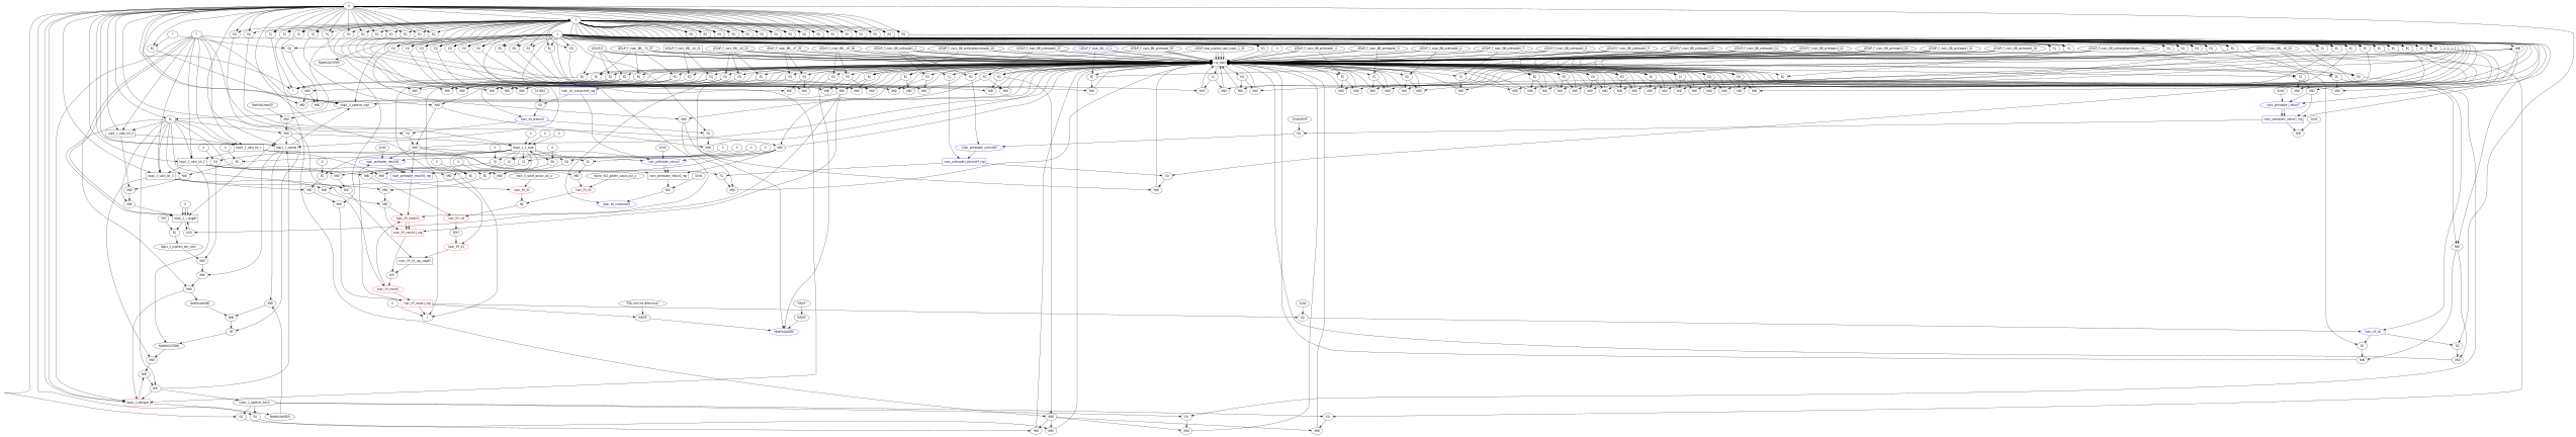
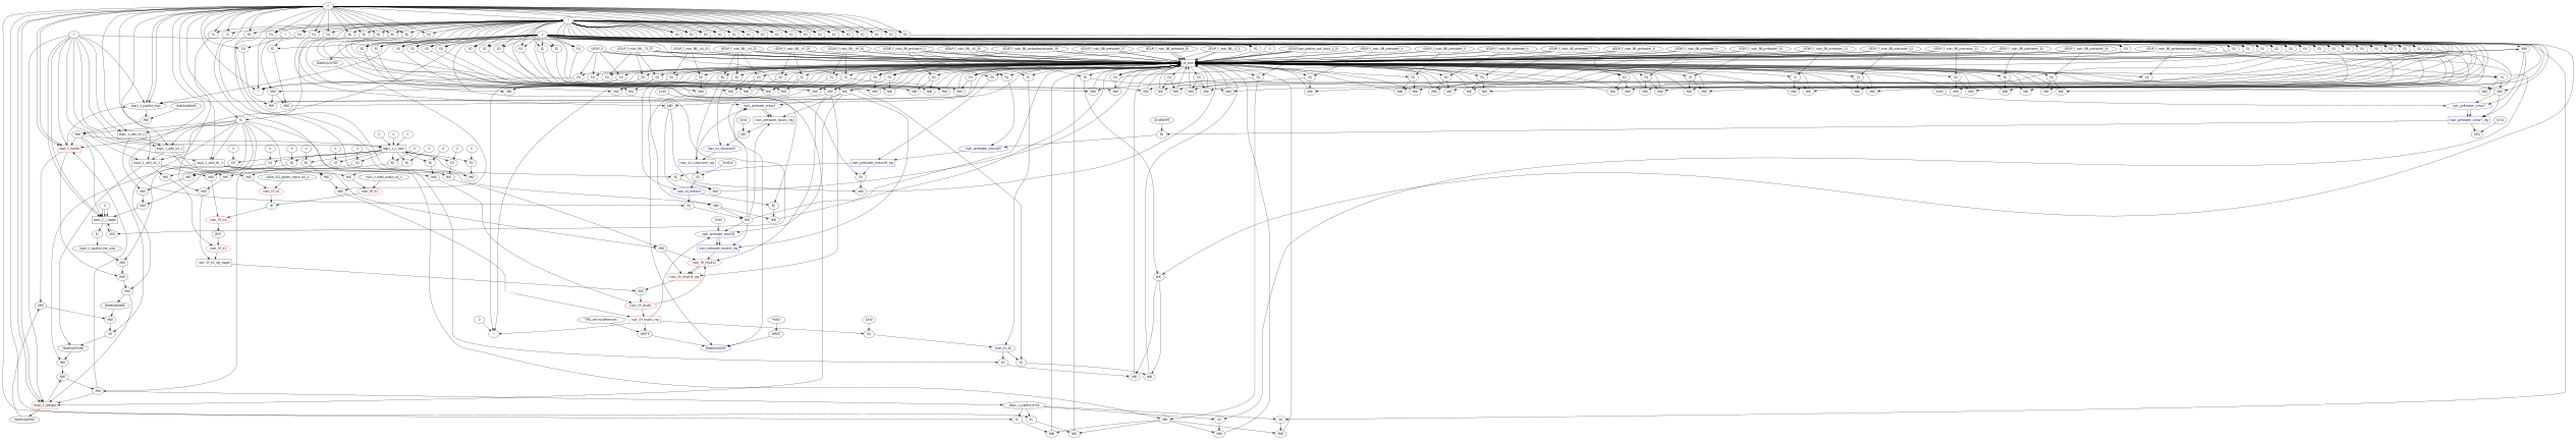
  digraph {
    fontname="IBM Plex Sans"
    node [fontname="IBM Plex Sans"]
    edge [fontname="IBM Plex Sans"]
    n1 [label="?"]
    n2 [label=0]
    n3 [label=EQ]
    n4 [label="?"]
    n5 [label=EQ]
    n6 [label=EQ]
    n7 [label=EQ]
    n8 [label=EQ]
    n9 [label=EQ]
    n10 [label=EQ]
    n11 [label=EQ]
    n12 [label=EQ]
    n13 [label=EQ]
    n14 [label=EQ]
    n15 [label=EQ]
    n16 [label=EQ]
    n17 [label=EQ]
    n18 [label=EQ]
    n19 [label=EQ]
    n20 [label=EQ]
    n21 [label=EQ]
    n22 [label=EQ]
    n23 [label=EQ]
    n24 [label=EQ]
    n25 [label=EQ]
    n26 [label=EQ]
    n27 [label=EQ]
    n28 [label=EQ]
    n29 [label=EQ]
    n30 [label=EQ]
    n31 [label=EQ]
    n32 [label=EQ]
    n33 [label=EQ]
    n34 [label=loop1_1_valid_bit_3 shape=box]
    n35 [label=EQ]
    n36 [label=EQ]
    n37 [label=EQ]
    n38 [label=EQ]
    n39 [label=EQ]
    n40 [label=loop1_1_valid_bit_2 shape=box]
    n41 [label=EQ]
    n42 [label=EQ]
    n43 [label=loop1_1_valid_bit_1 shape=box]
    n44 [label=loop1_1_valid_bit_0 shape=box]
    n45 [color=red label=loop1_1_epilogue shape=box]
    n46 [label=loop1_1_pipeline_start]
-   n47 [label=loop1_1_started shape=box]
+   n47 [label=loop1_1_started shape=box color=red]
    Node0x2a7d780
    n49 [label=EQ]
    n50 [label=EQ]
    n51 [label=EQ]
    n52 [label=EQ]
    n53 [label=EQ]
    n54 [label=EQ]
    n55 [label=EQ]
    n56 [label=EQ]
    n57 [label=EQ]
    n58 [label=EQ]
    n59 [label=EQ]
    n60 [label=EQ]
    n61 [label=EQ]
    n62 [label=EQ]
    n63 [label=EQ]
    n64 [label=EQ]
    n65 [label=EQ]
    n66 [label=EQ]
    n67 [label=EQ]
    n68 [label=EQ]
    n69 [label=EQ]
    n70 [label=EQ]
    n71 [label=EQ]
    n72 [label=EQ]
    n73 [label=EQ]
    n74 [label=EQ]
    n75 [label=EQ]
    n76 [label=EQ]
    n77 [label=AND]
    n78 [label=AND]
    n79 [label=AND]
    n80 [label=AND]
    n81 [label=AND]
    n82 [label=AND]
    n83 [label=AND]
    n84 [label=AND]
    n85 [label=AND]
    n86 [label=AND]
    n87 [label=AND]
    n88 [label=AND]
    n89 [label=AND]
    n90 [label=AND]
    n91 [label=AND]
    n92 [label=AND]
    n93 [label=AND]
    n94 [label=AND]
    n95 [label=AND]
    n96 [label=AND]
    n97 [label=AND]
    n98 [label=AND]
    n99 [label=AND]
    n100 [label=AND]
    n101 [label=AND]
    n102 [label=AND]
    n103 [label=AND]
    n104 [label=AND]
    n105 [label=AND]
    n106 [label=AND]
    n107 [label=AND]
    n108 [label=AND]
    n109 [label=AND]
    n110 [label=AND]
    n111 [label=AND]
    n112 [label=AND]
    n113 [label=AND]
    n114 [label=AND]
    n115 [label=AND]
    n116 [label=AND]
    n117 [label=AND]
    Node0x2a702b0
    n119 [label=AND]
    n120 [label=AND]
    n121 [label=AND]
    n122 [label=AND]
    n123 [label=AND]
    n124 [label=AND]
    n125 [label=AND]
    n126 [label=AND]
    n127 [label=AND]
    n128 [label=AND]
    n129 [label=AND]
    n130 [label=AND]
    Node0x2a6f810
    n132 [label=AND]
    n133 [label=AND]
    n134 [label=AND]
    n135 [label=EQ]
    n136 [label=EQ]
    n137 [label="?"]
    n138 [label=0]
    n139 [color=red label=main_59_result1_reg shape=box]
    n140 [label=WRITE]
    n141 [label=EQ]
    n142 [color=blue label=main_preheader_result03]
    Node0x2ad2f30 [color=blue]
    n144 [color=blue label=main_65_66]
    n145 [color=blue label=main_preheader_result03_reg shape=box]
    n146 [label=EQ]
    n147 [label=EQ]
    n148 [label=WRITE]
    n149 [label=EQ]
    n150 [label=EQ]
    n151 [label=AND]
    n152 [label=AND]
    n153 [label=AND]
    n154 [label=AND]
    n155 [label=AND]
    n156 [label=AND]
    n157 [label=AND]
    n158 [label=AND]
    n159 [label=AND]
    n160 [label=AND]
    n161 [label=AND]
    n162 [label=AND]
    n163 [label=AND]
    n164 [label=AND]
    n165 [label=AND]
    n166 [label=AND]
    n167 [label=AND]
    n168 [label=AND]
    n169 [label=AND]
    n170 [label=AND]
    n171 [label=AND]
    n172 [label=AND]
    n173 [label=AND]
    n174 [label=AND]
    n175 [label=AND]
    n176 [label=AND]
    n177 [label=AND]
    n178 [label=AND]
    n179 [label=AND]
    n180 [label=cur_state shape=box]
    n181 [label=EQ]
    n182 [label=EQ]
    n183 [label=EQ]
    n184 [label=EQ]
    n185 [label=EQ]
    n186 [label=EQ]
    n187 [label=EQ]
    n188 [label=EQ]
    n189 [label=EQ]
    n190 [label=EQ]
    n191 [label=EQ]
    n192 [label=EQ]
    n193 [label=EQ]
    n194 [label=EQ]
    n195 [label=EQ]
    n196 [label=EQ]
    n197 [label=EQ]
    n198 [label=EQ]
    n199 [label=EQ]
    n200 [label=EQ]
    n201 [label=EQ]
    n202 [label=EQ]
    n203 [label=EQ]
    n204 [label=EQ]
    n205 [label=EQ]
    n206 [label=EQ]
    n207 [label=EQ]
    n208 [label=EQ]
    n209 [label=EQ]
    n210 [label=EQ]
    n211 [label=EQ]
    n212 [label=EQ]
    n213 [label=EQ]
    n214 [label=EQ]
    n215 [label=EQ]
    n216 [color=blue label=main_preheaderi_exitcond9_reg shape=box]
    n217 [color=blue label=main_64_exitcond]
    n218 [color=blue label=main_preheaderi_exitcond9]
    n219 [color=blue label=main_64_indvarnext3_reg shape=box]
    n220 [color=blue label=main_64_indvarnext3]
    n221 [label=LEGUP_0]
    n222 [label=LEGUP_F_main_BB__71_27]
    n223 [color=red label=main_59_result1]
    n224 [color=red label=main_59_result11]
    n225 [color=red label=main_59_result11_reg shape=box]
    n226 [label="\"PASS! \""]
    n227 [label="\"FAIL with %d differences \""]
    n228 [label=LEGUP_F_main_BB__67_25]
    n229 [label=LEGUP_F_main_BB__69_26]
-   n230 [label=LEGUP_F_main_BB__0_1 color=blue]
+   n230 [label=LEGUP_F_main_BB__0_1]
    n231 [label=LEGUP_F_main_BB_preheaderi_2]
    n232 [label=LEGUP_F_main_BB_preheaderi_4]
    n233 [label=LEGUP_F_main_BB_preheaderi_5]
    n234 [label=LEGUP_F_main_BB_preheaderi_6]
    n235 [label=LEGUP_F_main_BB_preheaderi_7]
    n236 [label=LEGUP_F_main_BB_preheaderi_8]
    n237 [label=LEGUP_F_main_BB_preheaderi_9]
    n238 [label=LEGUP_F_main_BB_preheaderi_10]
    n239 [label=LEGUP_F_main_BB_preheaderi_11]
    n240 [label=LEGUP_F_main_BB_preheaderi_12]
    n241 [label=LEGUP_F_main_BB_preheaderi_13]
    n242 [label=LEGUP_F_main_BB_preheaderi_14]
    n243 [label=LEGUP_F_main_BB_preheaderi_16]
    n244 [label=LEGUP_F_main_BB_preheaderi_17]
    n245 [label=LEGUP_F_main_BB_preheaderpreheader_18]
    n246 [label="LEGUP_F_main_BB_preheaderpreheader_crit_..."]
    n247 [label=LEGUP_F_main_BB_preheader_20]
    n248 [label=LEGUP_loop_pipeline_wait_loop1_1_21]
    n249 [label=LEGUP_F_main_BB__64_22]
    n250 [label=LEGUP_F_main_BB__64_23 shape=box]
    n251 [label=LEGUP_F_main_BB__65_24]
    n252 [label=0]
    n253 [label=AND]
    n254 [color=blue label=main_preheaderi_indvar7_reg shape=box]
    n255 [color=blue label=main_preheaderi_indvar7]
    n256 [label=EQ]
    n257 [label=ADD]
    n258 [label=AND]
    n259 [color=black label=main_preheader_indvar2_reg shape=box]
    n260 [color=blue label=main_preheader_indvar2]
    n261 [label=ADD]
    n262 [label=ADD]
    n263 [label=AND]
    n264 [label=AND]
    n265 [label=AND]
    n266 [label=AND]
    n267 [label=EQ]
    n268 [label=EQ]
    n269 [label=EQ]
    n270 [label=EQ]
    n271 [label=EQ]
    n272 [label=EQ]
    n273 [label=EQ]
    n274 [label="?"]
    n275 [label=loop1_1_ii_state shape=box]
    n276 [label=loop1_1_i_stage0 shape=box]
    n277 [label=EQ]
    n278 [label=EQ]
    n279 [label=EQ]
    n280 [label=EQ]
    n281 [label=EQ]
    n282 [label=EQ]
    n283 [label=EQ]
    n284 [label=EQ]
    n285 [label=EQ]
    n286 [label=EQ]
    n287 [label=EQ]
    n288 [label=ADD]
    n289 [label=EQ]
    n290 [label=1]
    n291 [label=main_59_63_reg_stage3 shape=box]
    n292 [label="?"]
    n293 [label=loop1_1_pipeline_finish]
    n294 [color=red label=main_59_63]
    n295 [label=AND]
    n296 [label=0]
    n297 [color=red label=main_59_not]
    n298 [label=OR]
    Node0x2a6fa80
    n300 [label=0]
    n301 [label=EQ]
    n302 [label=ZEXT]
    n303 [label=0]
    n304 [label=0]
    n305 [label=0]
    n306 [color=red label=main_59_61]
    n307 [color=red label=main_59_62]
    n308 [label="32'd510"]
    n309 [label="32'd0"]
    n310 [label="32'd260099"]
    n311 [label=NE]
    n312 [label=0]
    n313 [label=0]
    n314 [label="32'd0"]
    n315 [label=0]
    Node0x2a6be20
    n317 [label=0]
    n318 [label=AND]
    n319 [label="32'd0"]
    n320 [label="32'd1"]
    n321 [label=main_0_sobel_output_out_a]
    n322 [label=elaine_512_golden_output_out_a]
    n323 [label=0]
    n324 [label="32'd1"]
    n325 [label=loop1_1_pipeline_exit_cond]
    n326 [label="32'd0"]
    n327 [label=0]
    n328 [label=0]
    n329 [label=0]
-   n330 [label=509]
    n331 [label=0]
    n332 [label=0]
    n2 -> n1
    n2 -> n3
    n2 -> n4
    n2 -> n5
    n2 -> n6
    n2 -> n7
    n2 -> n8
    n2 -> n9
    n2 -> n10
    n2 -> n11
    n2 -> n12
    n2 -> n13
    n2 -> n14
    n2 -> n15
    n2 -> n16
    n2 -> n17
    n2 -> n18
    n2 -> n19
    n2 -> n20
    n2 -> n21
    n2 -> n22
    n2 -> n23
    n2 -> n24
    n2 -> n25
    n2 -> n26
    n2 -> n27
    n2 -> n28
    n2 -> n29
    n2 -> n30
    n2 -> n31
    n2 -> n32
    n2 -> n33
    n2 -> n34
    n2 -> n35
    n2 -> n36
    n2 -> n37
    n2 -> n38
    n2 -> n39
    n2 -> n40
    n2 -> n41
    n2 -> n42
    n2 -> n43
    n2 -> n44
    n2 -> n45
    n2 -> n45
    n2 -> n46
    n2 -> n46
    n2 -> n47
    n2 -> n47
    n3 -> n1
    n4 -> n3
    n4 -> n6
    n4 -> n7
    n4 -> n8
    n4 -> n9
    n4 -> n10
    n4 -> n11
    n4 -> n12
    n4 -> n13
    n4 -> n14
    n4 -> n15
    n4 -> n16
    n4 -> n17
    n4 -> n18
    n4 -> n19
    n4 -> n20
    n4 -> n21
    n4 -> n23
    n4 -> n24
    n4 -> n25
    n4 -> n28
    n4 -> n31
    n4 -> n32
    n4 -> n33
    n4 -> n35
    n4 -> n36
    n4 -> n37
    n4 -> n38
    n4 -> n39
    n4 -> n41
    n4 -> n42
    n4 -> Node0x2a7d780
    n4 -> n49
    n4 -> n50
    n4 -> n51
    n4 -> n52
    n4 -> n53
    n4 -> n54
    n4 -> n55
    n4 -> n56
    n4 -> n57
    n4 -> n58
    n4 -> n59
    n4 -> n60
    n4 -> n61
    n4 -> n62
    n4 -> n63
    n4 -> n64
    n4 -> n65
    n4 -> n66
    n4 -> n67
    n4 -> n68
    n4 -> n69
    n4 -> n70
    n4 -> n71
    n4 -> n72
    n4 -> n73
    n4 -> n74
    n4 -> n75
    n4 -> n76
    n5 -> n77
    n6 -> n78
    n7 -> n79
    n8 -> n80
    n9 -> n81
    n10 -> n82
    n11 -> n83
    n12 -> n84
    n13 -> n85
    n14 -> n86
    n15 -> n87
    n16 -> n88
    n17 -> n89
    n18 -> n90
    n19 -> n91
    n20 -> n92
    n21 -> n93
    n22 -> n94
    n23 -> n95
    n24 -> n96
    n25 -> n97
    n26 -> n98
    n27 -> n99
    n28 -> n100
    n29 -> n101
    n30 -> n102
    n31 -> n103
    n32 -> n104
    n33 -> n105
    n34 -> n106
    n34 -> n107
    n34 -> n108
    n34 -> n109
    n35 -> n110
    n36 -> n111
    n37 -> n112
    n38 -> n113
    n39 -> n114
-   n40 -> n34
    n40 -> n115
    n40 -> n116
    n40 -> n117
    n40 -> Node0x2a702b0
    n41 -> n34
    n41 -> n40
    n41 -> n43
    n41 -> n44
    n41 -> n119
    n41 -> n120
    n41 -> n121
    n41 -> n122
    n41 -> n123
    n41 -> n124
    n41 -> n125
    n42 -> n126
    n43 -> n40
    n43 -> n127
    n43 -> n128
    n44 -> n43
    n44 -> n129
    n45 -> n130
    n45 -> Node0x2a6f810
    n46 -> n132
    n47 -> n46
    n47 -> n133
    n47 -> n134
    Node0x2a7d780 -> n151
    n49 -> n152
    n50 -> n153
    n51 -> n154
    n52 -> n155
    n53 -> n156
    n54 -> n157
    n55 -> n158
    n56 -> n159
    n57 -> n160
    n58 -> n161
    n59 -> n162
    n60 -> n163
    n61 -> n164
    n62 -> n165
    n63 -> n166
    n64 -> n167
    n65 -> n168
    n66 -> n169
    n67 -> n170
    n68 -> n171
    n69 -> n172
    n70 -> n173
    n71 -> n174
    n72 -> n175
    n73 -> n176
    n74 -> n177
    n75 -> n178
    n76 -> n179
    n77 -> n180
    n78 -> n180
    n78 -> n254
    n78 -> n255
    n79 -> n180
    n80 -> n180
    n81 -> n180
    n82 -> n180
    n83 -> n180
    n84 -> n180
    n85 -> n180
    n86 -> n180
    n87 -> n180
    n88 -> n180
    n89 -> n180
    n90 -> n180
    n91 -> n180
    n92 -> n180
    n93 -> n180
    n94 -> n180
    n95 -> n142
    n95 -> n145
    n95 -> n180
    n95 -> n259
    n95 -> n260
    n96 -> n180
    n96 -> n254
    n96 -> n255
    n97 -> n46
    n97 -> n180
    n97 -> n224
    n97 -> n225
    n98 -> n180
    n99 -> n180
    n100 -> n180
    n101 -> n142
    n101 -> n145
    n101 -> n180
    n101 -> n259
    n101 -> n260
    n102 -> n180
    n103 -> n180
    n104 -> n180
    n105 -> n180
    n106 -> n223
    n107 -> n151
    n108 -> n119
    n109 -> n130
    n110 -> n77
    n110 -> n253
    n111 -> n94
    n111 -> n258
    n112 -> n98
    n112 -> n99
    n112 -> n263
    n112 -> n264
    n113 -> n101
    n113 -> n265
    n114 -> n102
    n114 -> n266
    n115 -> n294
    n116 -> n126
    n117 -> n297
    Node0x2a702b0 -> n109
    n119 -> n224
    n119 -> n225
    n120 -> n45
    n120 -> n47
    n120 -> n293
    n121 -> n47
    n121 -> n275
    n121 -> n276
    n121 -> n298
    n122 -> n275
    n123 -> n45
    n123 -> Node0x2a6fa80
    n124 -> n276
    n125 -> n129
    n126 -> n291
    n127 -> n306
    n128 -> n307
    n129 -> n124
    n130 -> n120
    Node0x2a6f810 -> n134
    n132 -> n121
    n133 -> n123
    n134 -> n318
    n135 -> n1
    n136 -> n1
    n138 -> n137
    n139 -> n137
    n139 -> n140
    n139 -> n141
    n139 -> n142
    n140 -> Node0x2ad2f30
    n141 -> n144
    n142 -> n145
    n142 -> n145
    n144 -> n30
    n144 -> n273
    n145 -> n224
    n146 -> n137
    n147 -> n137
    n148 -> Node0x2ad2f30
    n149 -> Node0x2ad2f30
    n150 -> Node0x2ad2f30
    n151 -> n139
    n152 -> n180
    n153 -> n180
    n154 -> n180
    n155 -> n180
    n156 -> n180
    n157 -> n180
    n158 -> n180
    n159 -> n180
    n160 -> n180
    n161 -> n180
    n162 -> n180
    n163 -> n180
    n164 -> n180
    n165 -> n180
    n166 -> n180
    n167 -> n180
    n168 -> n180
    n169 -> n180
    n170 -> n180
    n171 -> n180
    n172 -> n180
    n173 -> n180
    n174 -> n180
    n175 -> n180
    n176 -> n180
    n177 -> n180
    n178 -> n180
    n179 -> n180
    n180 -> n135
    n180 -> n136
    n180 -> n146
    n180 -> n147
    n180 -> n149
    n180 -> n150
    n180 -> n181
    n180 -> n182
    n180 -> n183
    n180 -> n184
    n180 -> n185
    n180 -> n186
    n180 -> n187
    n180 -> n188
    n180 -> n189
    n180 -> n190
    n180 -> n191
    n180 -> n192
    n180 -> n193
    n180 -> n194
    n180 -> n195
    n180 -> n196
    n180 -> n197
    n180 -> n198
    n180 -> n199
    n180 -> n200
    n180 -> n201
    n180 -> n202
    n180 -> n203
    n180 -> n204
    n180 -> n205
    n180 -> n206
    n180 -> n207
    n180 -> n208
    n180 -> n209
    n180 -> n210
    n180 -> n211
    n180 -> n212
    n180 -> n213
    n180 -> n214
    n180 -> n215
    n181 -> n110
    n181 -> n152
    n182 -> n78
    n182 -> n153
    n183 -> n79
    n183 -> n154
    n184 -> n80
    n184 -> n155
    n185 -> n81
    n185 -> n156
    n186 -> n82
    n186 -> n157
    n187 -> n83
    n187 -> n158
    n188 -> n84
    n188 -> n159
    n189 -> n85
    n189 -> n160
    n190 -> n86
    n190 -> n161
    n191 -> n87
    n191 -> n162
    n192 -> n88
    n192 -> n163
    n193 -> n89
    n193 -> n164
    n194 -> n90
    n194 -> n165
    n195 -> n91
    n195 -> n166
    n196 -> n92
    n196 -> n167
    n197 -> n93
    n197 -> n168
    n198 -> n111
    n198 -> n169
    n199 -> n95
    n199 -> n170
    n200 -> n96
    n200 -> n171
    n201 -> n97
    n201 -> n172
    n202 -> n112
    n202 -> n173
    n203 -> n100
    n203 -> n174
    n204 -> n113
    n204 -> n175
    n205 -> n114
    n205 -> n176
    n206 -> n103
    n206 -> n177
    n207 -> n104
    n207 -> n178
    n208 -> n105
    n208 -> n179
    n209 -> n216
    n210 -> n217
    n211 -> n144
    n212 -> n218
    n213 -> n219
    n214 -> n220
    n216 -> n22
    n216 -> n269
    n217 -> n29
    n217 -> n272
    n218 -> n216
    n219 -> n260
    n219 -> n301
+   n220 -> n219
    n221 -> n135
    n221 -> n146
    n221 -> n180
    n221 -> n180
    n221 -> n180
    n221 -> n181
    n222 -> n136
    n222 -> n147
    n222 -> n180
    n222 -> n180
    n222 -> n180
    n222 -> n208
    n223 -> n139
    n223 -> n224
    n224 -> n225
    n224 -> n225
    n225 -> n262
    n226 -> n148
    n227 -> n140
    n228 -> n149
    n228 -> n180
    n228 -> n180
    n228 -> n206
    n229 -> n150
    n229 -> n180
    n229 -> n180
    n229 -> n207
    n230 -> n180
    n230 -> n180
    n230 -> n182
    n231 -> n180
    n231 -> n180
    n231 -> n180
    n231 -> n183
    n231 -> n209
    n231 -> n212
    n232 -> n180
    n232 -> n180
    n232 -> n185
    n233 -> n180
    n233 -> n180
    n233 -> n186
    n234 -> n180
    n234 -> n180
    n234 -> n187
    n235 -> n180
    n235 -> n180
    n235 -> n188
    n236 -> n180
    n236 -> n180
    n236 -> n189
    n237 -> n180
    n237 -> n180
    n237 -> n190
    n238 -> n180
    n238 -> n180
    n238 -> n191
    n239 -> n180
    n239 -> n180
    n239 -> n192
    n240 -> n180
    n240 -> n180
    n240 -> n193
    n241 -> n180
    n241 -> n180
    n241 -> n194
    n242 -> n180
    n242 -> n180
    n242 -> n195
    n243 -> n180
    n243 -> n180
    n243 -> n197
    n244 -> n180
    n244 -> n180
    n244 -> n198
    n245 -> n180
    n245 -> n180
    n245 -> n199
    n246 -> n180
    n246 -> n180
    n246 -> n200
    n246 -> n215
    n247 -> n180
    n247 -> n180
    n247 -> n180
    n247 -> n201
    n248 -> n180
    n248 -> n180
    n248 -> n180
    n248 -> n180
    n248 -> n202
    n249 -> n180
    n249 -> n180
    n249 -> n180
    n249 -> n203
    n249 -> n213
    n249 -> n214
    n250 -> n180
    n250 -> n180
    n250 -> n204
    n250 -> n210
    n251 -> n180
    n251 -> n180
    n251 -> n205
    n251 -> n211
    n252 -> n180
    n253 -> n180
    n254 -> n256
    n254 -> n257
    n255 -> n254
    n255 -> n254
    n256 -> n218
    n258 -> n180
    n259 -> n261
    n260 -> n259
    n260 -> n259
    n261 -> n220
    n262 -> n223
    n263 -> n180
    n264 -> n180
    n265 -> n180
    n266 -> n180
    n267 -> n180
    n268 -> n253
    n269 -> n258
    n270 -> n263
    n271 -> n264
    n272 -> n265
    n273 -> n266
    n274 -> n34
    n274 -> n40
    n274 -> n43
    n274 -> n44
    n274 -> n45
    n274 -> n46
    n274 -> n47
    n274 -> n267
    n274 -> n275
    n274 -> n276
    n274 -> n276
    n275 -> n277
    n275 -> n278
    n275 -> n279
    n275 -> n280
    n275 -> n281
    n275 -> n282
    n275 -> n283
    n275 -> n284
    n275 -> n285
    n275 -> n286
    n275 -> n287
    n276 -> n288
    n276 -> n289
    n277 -> n106
    n278 -> n107
    n279 -> n115
    n280 -> n116
    n281 -> n108
    n282 -> n122
    n283 -> n117
    n284 -> n127
    n285 -> n128
    n286 -> n295
    n287 -> n125
    n288 -> n276
    n289 -> n325
    n290 -> n45
    n290 -> n46
    n290 -> n47
    n290 -> n49
    n290 -> n50
    n290 -> n51
    n290 -> n52
    n290 -> n53
    n290 -> n54
    n290 -> n55
    n290 -> n56
    n290 -> n57
    n290 -> n58
    n290 -> n59
    n290 -> n60
    n290 -> n61
    n290 -> n62
    n290 -> n63
    n290 -> n64
    n290 -> n65
    n290 -> n66
    n290 -> n67
    n290 -> n68
    n290 -> n69
    n290 -> n70
    n290 -> n71
    n290 -> n72
    n290 -> n73
    n290 -> n74
    n290 -> n75
    n290 -> n76
    n290 -> n267
    n290 -> n268
    n290 -> n269
    n290 -> n270
    n290 -> n271
    n290 -> n272
    n290 -> n273
    n290 -> n288
    n291 -> n262
    n292 -> n5
    n292 -> n268
    n293 -> n26
    n293 -> n27
    n293 -> n270
    n293 -> n271
    n294 -> n291
    n295 -> n133
    n296 -> n277
    n297 -> n302
    n298 -> Node0x2a702b0
    Node0x2a6fa80 -> n318
    n300 -> n278
    n301 -> n217
    n302 -> n294
    n303 -> n275
    n304 -> n275
    n305 -> n275
    n306 -> n311
    n307 -> n311
    n308 -> n301
    n309 -> n141
    n310 -> n256
    n311 -> n297
    n312 -> n279
    n313 -> n280
    n314 -> n142
    n315 -> n281
    Node0x2a6be20 -> n132
    n317 -> n282
    n318 -> n298
    n319 -> n255
    n320 -> n261
    n321 -> n306
    n322 -> n307
    n323 -> n283
    n324 -> n257
    n325 -> n295
    n326 -> n260
    n327 -> n284
    n328 -> n285
    n329 -> n286
-   n330 -> n289
    n331 -> n276
    n331 -> n276
    n331 -> n276
    n332 -> n287
  }
